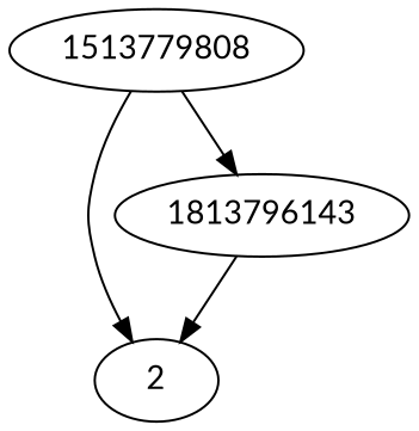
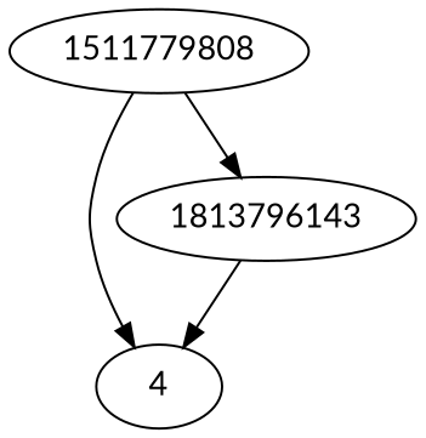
  strict digraph {
    fontname=Lato
    node [fontname=Lato]
    edge [fontname=Lato]
-   1513779808
-   4 [label=2]
+   1513779808 [label=1511779808]
+   4
    n3 [label=1813796143]
    1513779808 -> 4
    1513779808 -> n3
    n3 -> 4
  }
